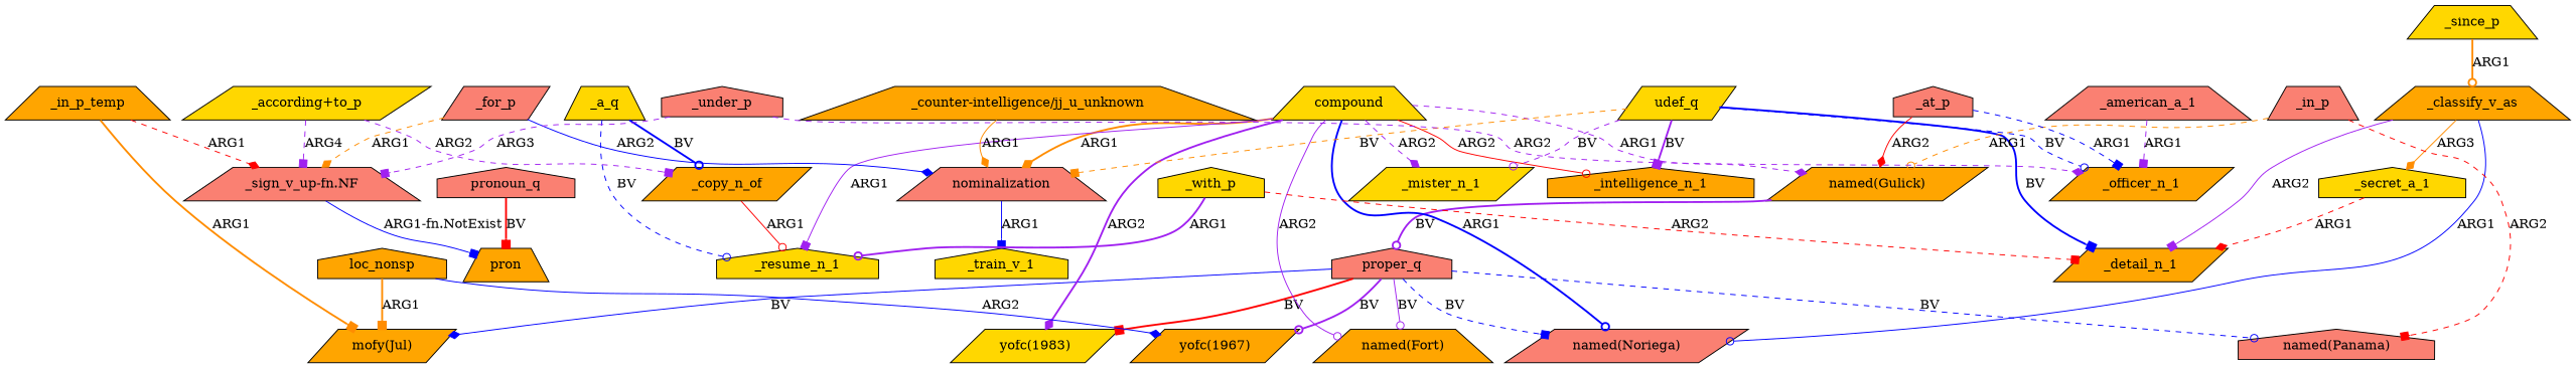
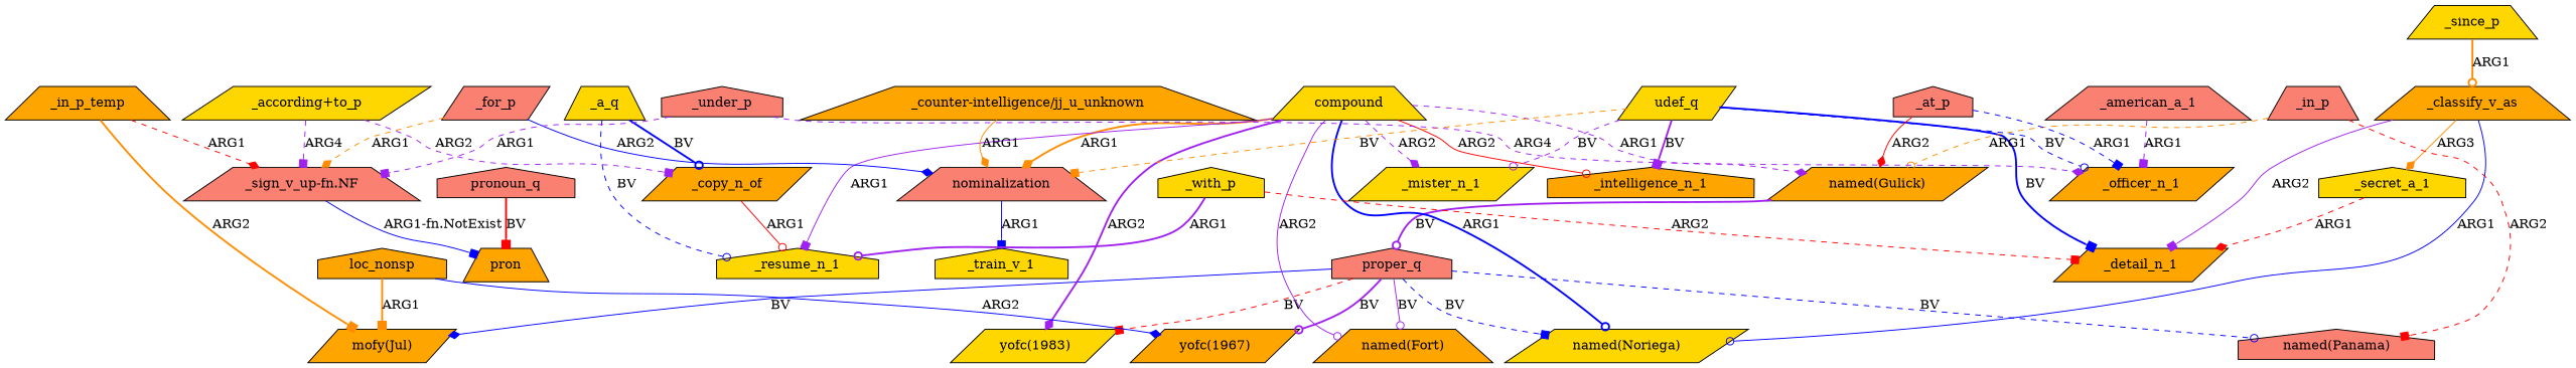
  digraph {
    fontname="DejaVu Serif"
    node [fillcolor=orange fontname="DejaVu Serif" shape=parallelogram style=filled]
    edge [arrowhead=box color=purple fontname="DejaVu Serif" style=dashed]
    proper_q [fillcolor=salmon shape=house]
    "yofc(1967)"
    "mofy(Jul)"
    "yofc(1983)" [fillcolor=gold]
    "named(Fort)" [shape=trapezium]
-   "named(Noriega)" [fillcolor=salmon]
+   "named(Noriega)" [fillcolor=gold]
    "named(Panama)" [fillcolor=salmon shape=house]
    "named(Gulick)"
    compound [fillcolor=gold shape=trapezium]
    _intelligence_n_1 [shape=house]
    _mister_n_1 [fillcolor=gold]
    nominalization [fillcolor=salmon shape=trapezium]
    _resume_n_1 [fillcolor=gold shape=house]
    _train_v_1 [fillcolor=gold shape=house]
    _with_p [fillcolor=gold shape=house]
    _detail_n_1
    "_sign_v_up-fn.NF" [fillcolor=salmon shape=trapezium]
    pron [shape=trapezium]
    _a_q [fillcolor=gold shape=trapezium]
    _copy_n_of
    "_counter-intelligence/jj_u_unknown" [shape=trapezium]
    _for_p [fillcolor=salmon]
    loc_nonsp [shape=house]
    udef_q [fillcolor=gold]
    _officer_n_1
    _classify_v_as [shape=trapezium]
    _secret_a_1 [fillcolor=gold shape=house]
    "_according+to_p" [fillcolor=gold]
    _in_p [fillcolor=salmon shape=trapezium]
    pronoun_q [fillcolor=salmon shape=house]
    _in_p_temp [shape=trapezium]
    _under_p [fillcolor=salmon shape=house]
    _at_p [fillcolor=salmon shape=house]
    _since_p [fillcolor=gold shape=trapezium]
    _american_a_1 [fillcolor=salmon shape=trapezium]
    proper_q -> "yofc(1967)" [arrowhead=odot label=BV style=bold]
    proper_q -> "mofy(Jul)" [arrowhead=diamond color=blue label=BV style=solid]
-   proper_q -> "yofc(1983)" [color=red label=BV style=bold]
+   proper_q -> "yofc(1983)" [color=red label=BV]
    proper_q -> "named(Fort)" [arrowhead=odot label=BV style=solid]
    proper_q -> "named(Noriega)" [color=blue label=BV]
    proper_q -> "named(Panama)" [arrowhead=odot color=blue label=BV]
    "named(Gulick)" -> proper_q [arrowhead=odot label=BV style=bold]
    compound -> "yofc(1983)" [arrowhead=diamond label=ARG2 style=bold]
    compound -> "named(Fort)" [arrowhead=odot label=ARG2 style=solid]
    compound -> "named(Noriega)" [arrowhead=odot color=blue label=ARG1 style=bold]
    compound -> "named(Gulick)" [arrowhead=diamond label=ARG1]
    compound -> _intelligence_n_1 [arrowhead=odot color=red label=ARG2 style=solid]
    compound -> _mister_n_1 [arrowhead=diamond label=ARG2]
    compound -> nominalization [arrowhead=diamond color=darkorange label=ARG1 style=bold]
    compound -> _resume_n_1 [label=ARG1 style=solid]
    nominalization -> _train_v_1 [color=blue label=ARG1 style=solid]
    _with_p -> _resume_n_1 [arrowhead=odot label=ARG1 style=bold]
    _with_p -> _detail_n_1 [color=red label=ARG2]
    "_sign_v_up-fn.NF" -> pron [color=blue label="ARG1-fn.NotExist" style=solid]
    _a_q -> _resume_n_1 [arrowhead=odot color=blue label=BV]
    _a_q -> _copy_n_of [arrowhead=odot color=blue label=BV style=bold]
    _copy_n_of -> _resume_n_1 [arrowhead=odot color=red label=ARG1 style=solid]
    "_counter-intelligence/jj_u_unknown" -> nominalization [arrowhead=diamond color=darkorange label=ARG1 style=solid]
    _for_p -> nominalization [arrowhead=diamond color=blue label=ARG2 style=solid]
    _for_p -> "_sign_v_up-fn.NF" [arrowhead=diamond color=darkorange label=ARG1]
    loc_nonsp -> "yofc(1967)" [arrowhead=diamond color=blue label=ARG2 style=solid]
    loc_nonsp -> "mofy(Jul)" [color=darkorange label=ARG1 style=bold]
    udef_q -> _intelligence_n_1 [label=BV style=bold]
    udef_q -> _mister_n_1 [arrowhead=odot label=BV]
    udef_q -> nominalization [color=darkorange label=BV]
    udef_q -> _detail_n_1 [color=blue label=BV style=bold]
    udef_q -> _officer_n_1 [arrowhead=odot color=blue label=BV]
    _classify_v_as -> "named(Noriega)" [arrowhead=odot color=blue label=ARG1 style=solid]
    _classify_v_as -> _detail_n_1 [label=ARG2 style=solid]
    _classify_v_as -> _secret_a_1 [arrowhead=diamond color=darkorange label=ARG3 style=solid]
    _secret_a_1 -> _detail_n_1 [arrowhead=diamond color=red label=ARG1]
    "_according+to_p" -> "_sign_v_up-fn.NF" [label=ARG4]
    "_according+to_p" -> _copy_n_of [label=ARG2]
    _in_p -> "named(Panama)" [color=red label=ARG2]
    _in_p -> "named(Gulick)" [arrowhead=odot color=darkorange label=ARG1]
    pronoun_q -> pron [color=red label=BV style=bold]
-   _in_p_temp -> "mofy(Jul)" [color=darkorange label=ARG1 style=bold]
+   _in_p_temp -> "mofy(Jul)" [color=darkorange label=ARG2 style=bold]
    _in_p_temp -> "_sign_v_up-fn.NF" [arrowhead=diamond color=red label=ARG1]
-   _under_p -> "_sign_v_up-fn.NF" [label=ARG3]
-   _under_p -> _officer_n_1 [arrowhead=diamond label=ARG2]
+   _under_p -> "_sign_v_up-fn.NF" [label=ARG1]
+   _under_p -> _officer_n_1 [arrowhead=diamond label=ARG4]
    _at_p -> "named(Gulick)" [arrowhead=diamond color=red label=ARG2 style=solid]
    _at_p -> _officer_n_1 [color=blue label=ARG1]
    _since_p -> _classify_v_as [arrowhead=odot color=darkorange label=ARG1 style=bold]
    _american_a_1 -> _officer_n_1 [label=ARG1]
  }
